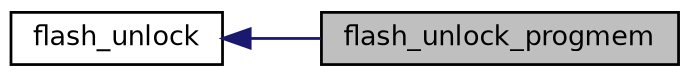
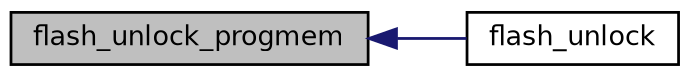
  digraph {
    rankdir=LR
    node [color=black fontname=Helvetica fontsize=10 shape=record style=filled]
    n1 [fillcolor=grey75 fontcolor=black height=0.2 label=flash_unlock_progmem width=0.4]
    n2 [fillcolor=white height=0.2 label=flash_unlock width=0.4]
-   n2 -> n1 [color=midnightblue dir=back fontname=Helvetica fontsize=10 labelfontname=Helvetica labelfontsize=10 style=solid]
+   n1 -> n2 [color=midnightblue dir=back fontname=Helvetica fontsize=10 labelfontname=Helvetica labelfontsize=10 style=solid]
  }
